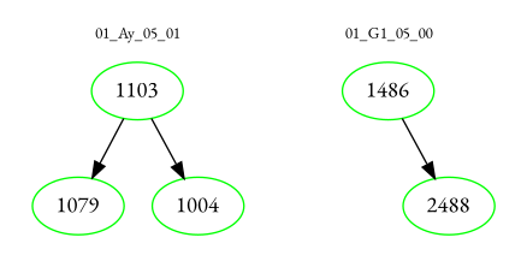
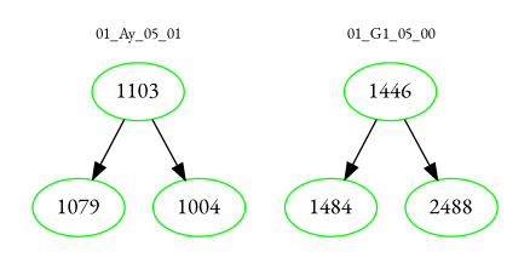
  digraph {
    fontname="EB Garamond"
    node [color=green fontname="EB Garamond"]
    edge [color=black fontname="EB Garamond"]
    n1 [label=1103]
    n2 [label=1079]
    n3 [label=1004]
-   n4 [label=1486]
+   n4 [label=1446]
+   n5 [label=1484]
    n6 [label=2488]
    subgraph cluster_1 {
      color=white
      fontsize=10
      label="01_Ay_05_01"
      n1
      n2
      n3
    }
    subgraph cluster_2 {
      color=white
      fontsize=10
      label="01_G1_05_00"
      n4
+     n5
      n6
    }
    n1 -> n2
    n1 -> n3
+   n4 -> n5
    n4 -> n6
  }
